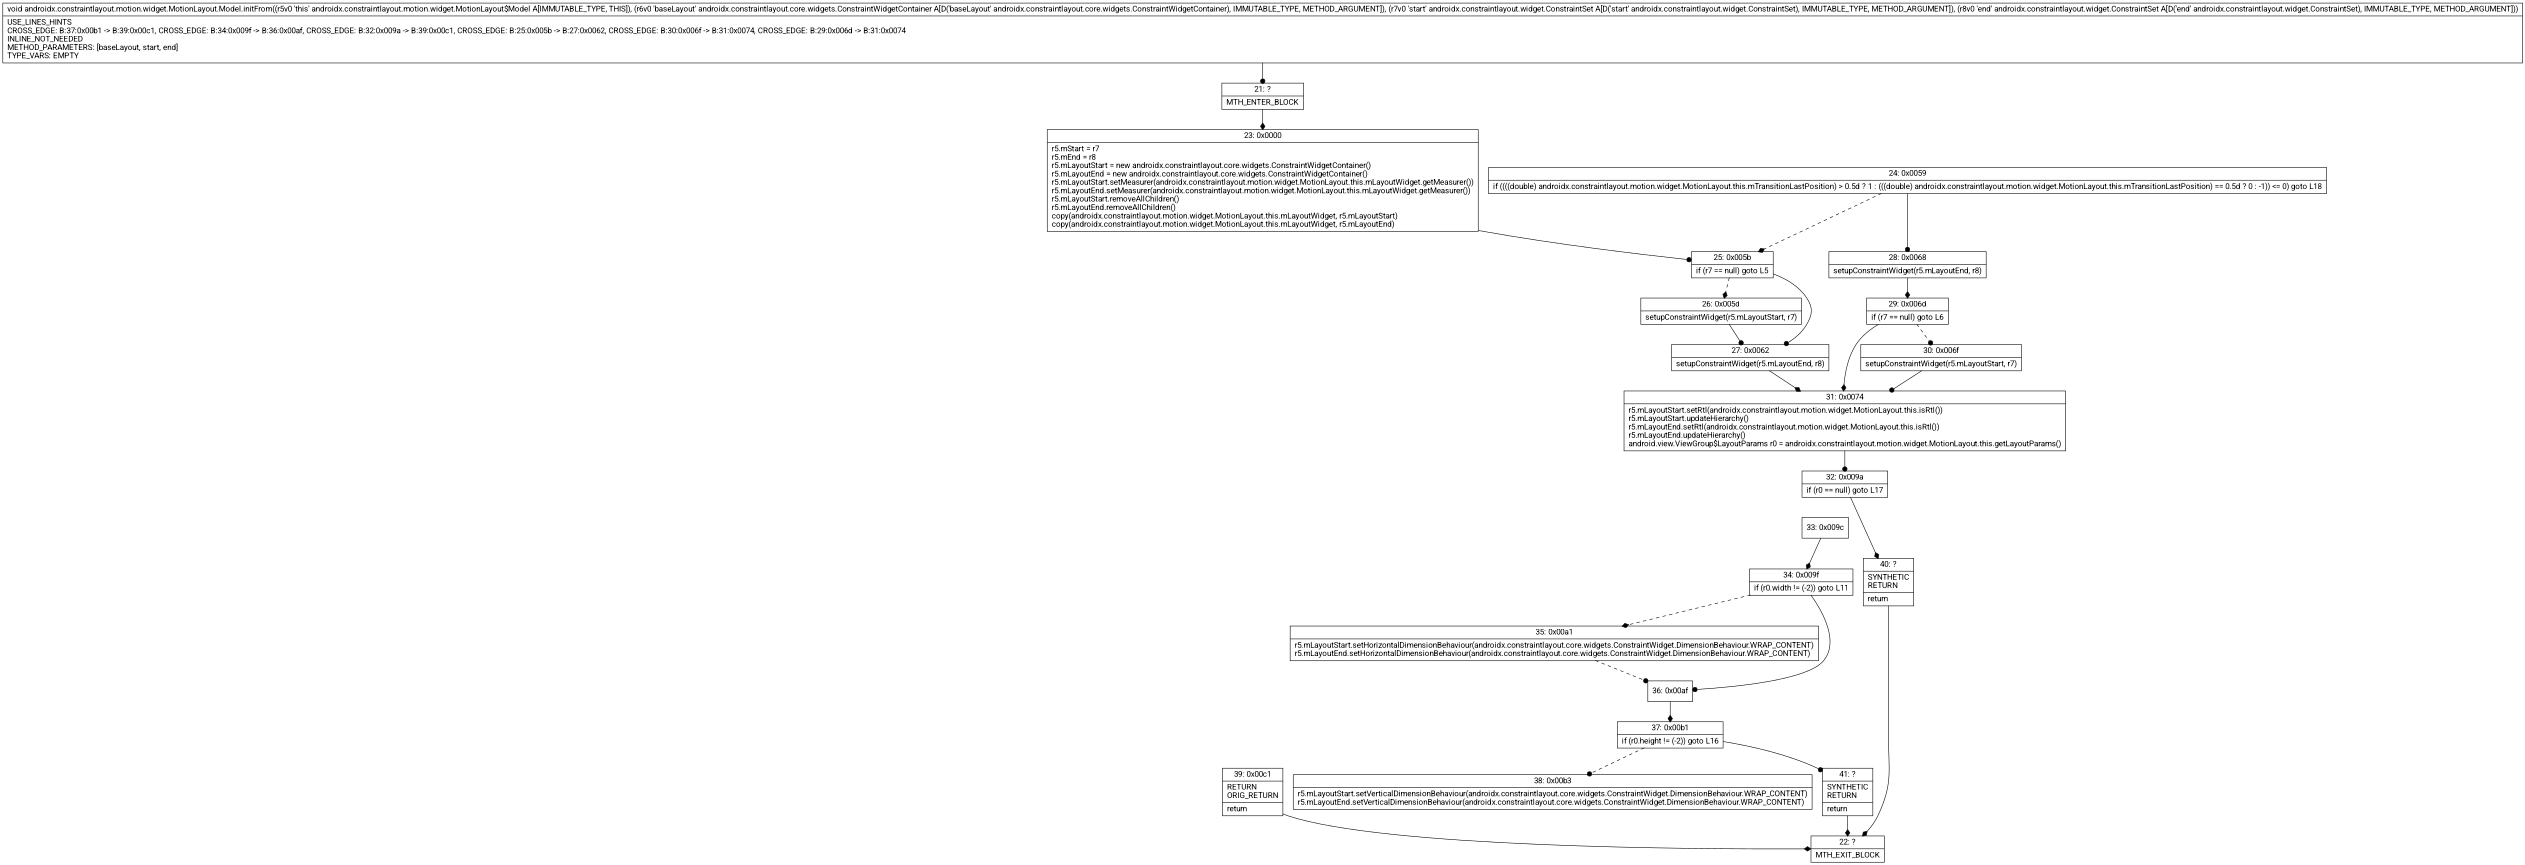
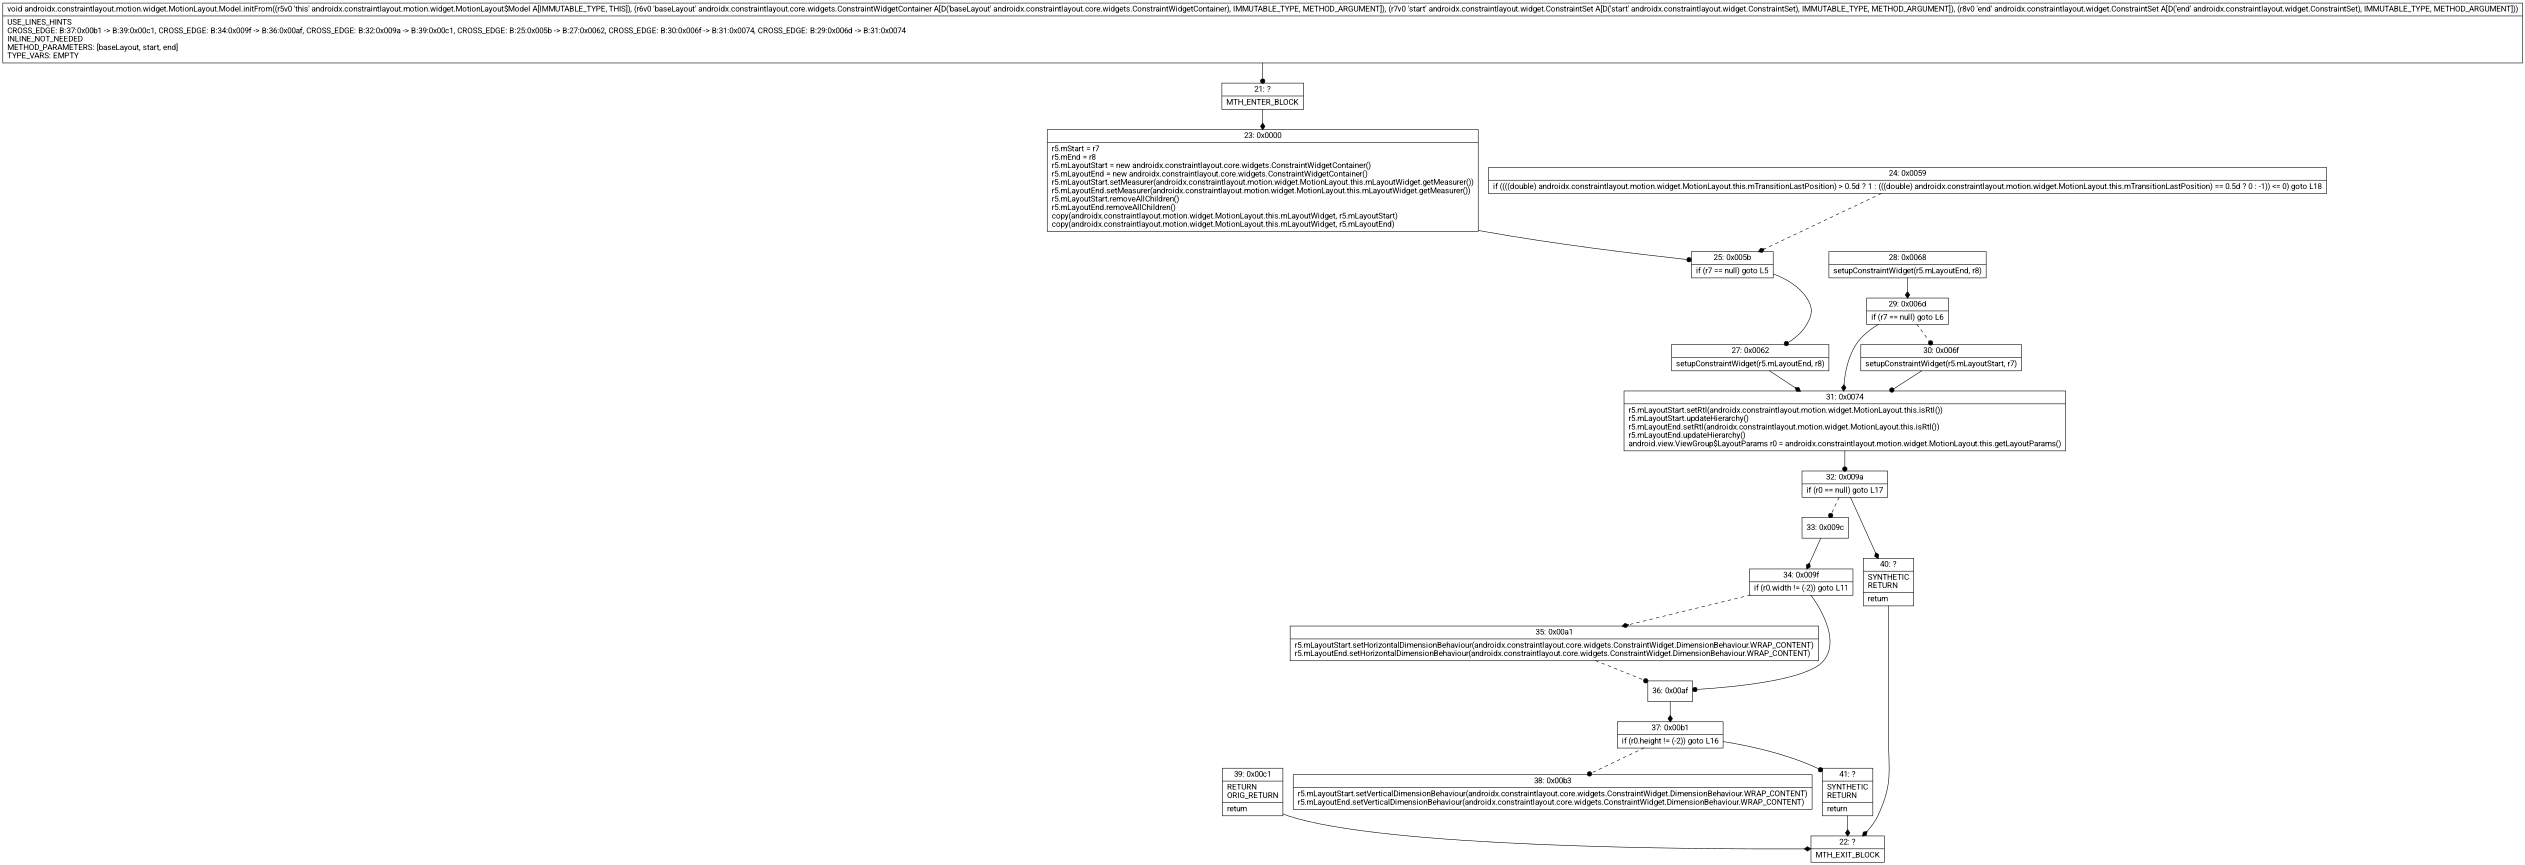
  digraph {
    fontname=Roboto
    node [fontname=Roboto shape=record]
    edge [arrowhead=diamond fontname=Roboto]
    n1 [label="{21\:\ ?|MTH_ENTER_BLOCK\l}"]
    n2 [label="{23\:\ 0x0000|r5.mStart = r7\lr5.mEnd = r8\lr5.mLayoutStart = new androidx.constraintlayout.core.widgets.ConstraintWidgetContainer()\lr5.mLayoutEnd = new androidx.constraintlayout.core.widgets.ConstraintWidgetContainer()\lr5.mLayoutStart.setMeasurer(androidx.constraintlayout.motion.widget.MotionLayout.this.mLayoutWidget.getMeasurer())\lr5.mLayoutEnd.setMeasurer(androidx.constraintlayout.motion.widget.MotionLayout.this.mLayoutWidget.getMeasurer())\lr5.mLayoutStart.removeAllChildren()\lr5.mLayoutEnd.removeAllChildren()\lcopy(androidx.constraintlayout.motion.widget.MotionLayout.this.mLayoutWidget, r5.mLayoutStart)\lcopy(androidx.constraintlayout.motion.widget.MotionLayout.this.mLayoutWidget, r5.mLayoutEnd)\l}"]
    n3 [label="{25\:\ 0x005b|if (r7 == null) goto L5\l}"]
    n4 [label="{24\:\ 0x0059|if ((((double) androidx.constraintlayout.motion.widget.MotionLayout.this.mTransitionLastPosition) \> 0.5d ? 1 : (((double) androidx.constraintlayout.motion.widget.MotionLayout.this.mTransitionLastPosition) == 0.5d ? 0 : \-1)) \<= 0) goto L18\l}"]
    n5 [label="{28\:\ 0x0068|setupConstraintWidget(r5.mLayoutEnd, r8)\l}"]
-   n6 [label="{26\:\ 0x005d|setupConstraintWidget(r5.mLayoutStart, r7)\l}"]
    n7 [label="{27\:\ 0x0062|setupConstraintWidget(r5.mLayoutEnd, r8)\l}"]
    n8 [label="{29\:\ 0x006d|if (r7 == null) goto L6\l}"]
    n9 [label="{31\:\ 0x0074|r5.mLayoutStart.setRtl(androidx.constraintlayout.motion.widget.MotionLayout.this.isRtl())\lr5.mLayoutStart.updateHierarchy()\lr5.mLayoutEnd.setRtl(androidx.constraintlayout.motion.widget.MotionLayout.this.isRtl())\lr5.mLayoutEnd.updateHierarchy()\landroid.view.ViewGroup$LayoutParams r0 = androidx.constraintlayout.motion.widget.MotionLayout.this.getLayoutParams()\l}"]
    n10 [label="{32\:\ 0x009a|if (r0 == null) goto L17\l}"]
    n11 [label="{33\:\ 0x009c}"]
    n12 [label="{40\:\ ?|SYNTHETIC\lRETURN\l|return\l}"]
    n13 [label="{34\:\ 0x009f|if (r0.width != (\-2)) goto L11\l}"]
    n14 [label="{22\:\ ?|MTH_EXIT_BLOCK\l}"]
    n15 [label="{35\:\ 0x00a1|r5.mLayoutStart.setHorizontalDimensionBehaviour(androidx.constraintlayout.core.widgets.ConstraintWidget.DimensionBehaviour.WRAP_CONTENT)\lr5.mLayoutEnd.setHorizontalDimensionBehaviour(androidx.constraintlayout.core.widgets.ConstraintWidget.DimensionBehaviour.WRAP_CONTENT)\l}"]
    n16 [label="{36\:\ 0x00af}"]
    n17 [label="{37\:\ 0x00b1|if (r0.height != (\-2)) goto L16\l}"]
    n18 [label="{38\:\ 0x00b3|r5.mLayoutStart.setVerticalDimensionBehaviour(androidx.constraintlayout.core.widgets.ConstraintWidget.DimensionBehaviour.WRAP_CONTENT)\lr5.mLayoutEnd.setVerticalDimensionBehaviour(androidx.constraintlayout.core.widgets.ConstraintWidget.DimensionBehaviour.WRAP_CONTENT)\l}"]
    n19 [label="{41\:\ ?|SYNTHETIC\lRETURN\l|return\l}"]
    n20 [label="{39\:\ 0x00c1|RETURN\lORIG_RETURN\l|return\l}"]
    n21 [label="{30\:\ 0x006f|setupConstraintWidget(r5.mLayoutStart, r7)\l}"]
    n22 [label="{void androidx.constraintlayout.motion.widget.MotionLayout.Model.initFrom((r5v0 'this' androidx.constraintlayout.motion.widget.MotionLayout$Model A[IMMUTABLE_TYPE, THIS]), (r6v0 'baseLayout' androidx.constraintlayout.core.widgets.ConstraintWidgetContainer A[D('baseLayout' androidx.constraintlayout.core.widgets.ConstraintWidgetContainer), IMMUTABLE_TYPE, METHOD_ARGUMENT]), (r7v0 'start' androidx.constraintlayout.widget.ConstraintSet A[D('start' androidx.constraintlayout.widget.ConstraintSet), IMMUTABLE_TYPE, METHOD_ARGUMENT]), (r8v0 'end' androidx.constraintlayout.widget.ConstraintSet A[D('end' androidx.constraintlayout.widget.ConstraintSet), IMMUTABLE_TYPE, METHOD_ARGUMENT]))  | USE_LINES_HINTS\lCROSS_EDGE: B:37:0x00b1 \-\> B:39:0x00c1, CROSS_EDGE: B:34:0x009f \-\> B:36:0x00af, CROSS_EDGE: B:32:0x009a \-\> B:39:0x00c1, CROSS_EDGE: B:25:0x005b \-\> B:27:0x0062, CROSS_EDGE: B:30:0x006f \-\> B:31:0x0074, CROSS_EDGE: B:29:0x006d \-\> B:31:0x0074\lINLINE_NOT_NEEDED\lMETHOD_PARAMETERS: [baseLayout, start, end]\lTYPE_VARS: EMPTY\l}"]
    n1 -> n2
    n2 -> n3 [arrowhead=dot]
-   n3 -> n6 [style=dashed]
    n3 -> n7 [arrowhead=dot]
    n4 -> n3 [style=dashed]
-   n4 -> n5 [arrowhead=dot]
    n5 -> n8
-   n6 -> n7 [arrowhead=dot]
    n7 -> n9
    n8 -> n9
    n8 -> n21 [arrowhead=dot style=dashed]
    n9 -> n10 [arrowhead=dot]
+   n10 -> n11 [arrowhead=dot style=dashed]
    n10 -> n12
    n11 -> n13
    n12 -> n14
    n13 -> n15 [style=dashed]
    n13 -> n16 [arrowhead=dot]
    n15 -> n16 [arrowhead=dot style=dashed]
    n16 -> n17
    n17 -> n18 [arrowhead=dot style=dashed]
    n17 -> n19 [arrowhead=dot]
    n19 -> n14
    n20 -> n14
    n21 -> n9 [arrowhead=dot]
    n22 -> n1 [arrowhead=dot]
  }
